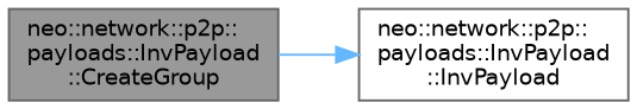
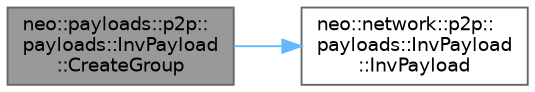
  digraph {
    rankdir=LR
    node [fontname=Helvetica fontsize=10 shape=box style=filled]
-   n1 [color=gray40 fillcolor=grey60 fontcolor=black height=0.2 label="neo::network::p2p::\lpayloads::InvPayload\l::CreateGroup" width=0.4]
+   n1 [color=gray40 fillcolor=grey60 fontcolor=black height=0.2 label="neo::payloads::p2p::\lpayloads::InvPayload\l::CreateGroup" width=0.4]
    n2 [color=grey40 fillcolor=white height=0.2 label="neo::network::p2p::\lpayloads::InvPayload\l::InvPayload" width=0.4]
    n1 -> n2 [color=steelblue1 fontname=Helvetica fontsize=10 labelfontname=Helvetica labelfontsize=10 style=solid]
  }
